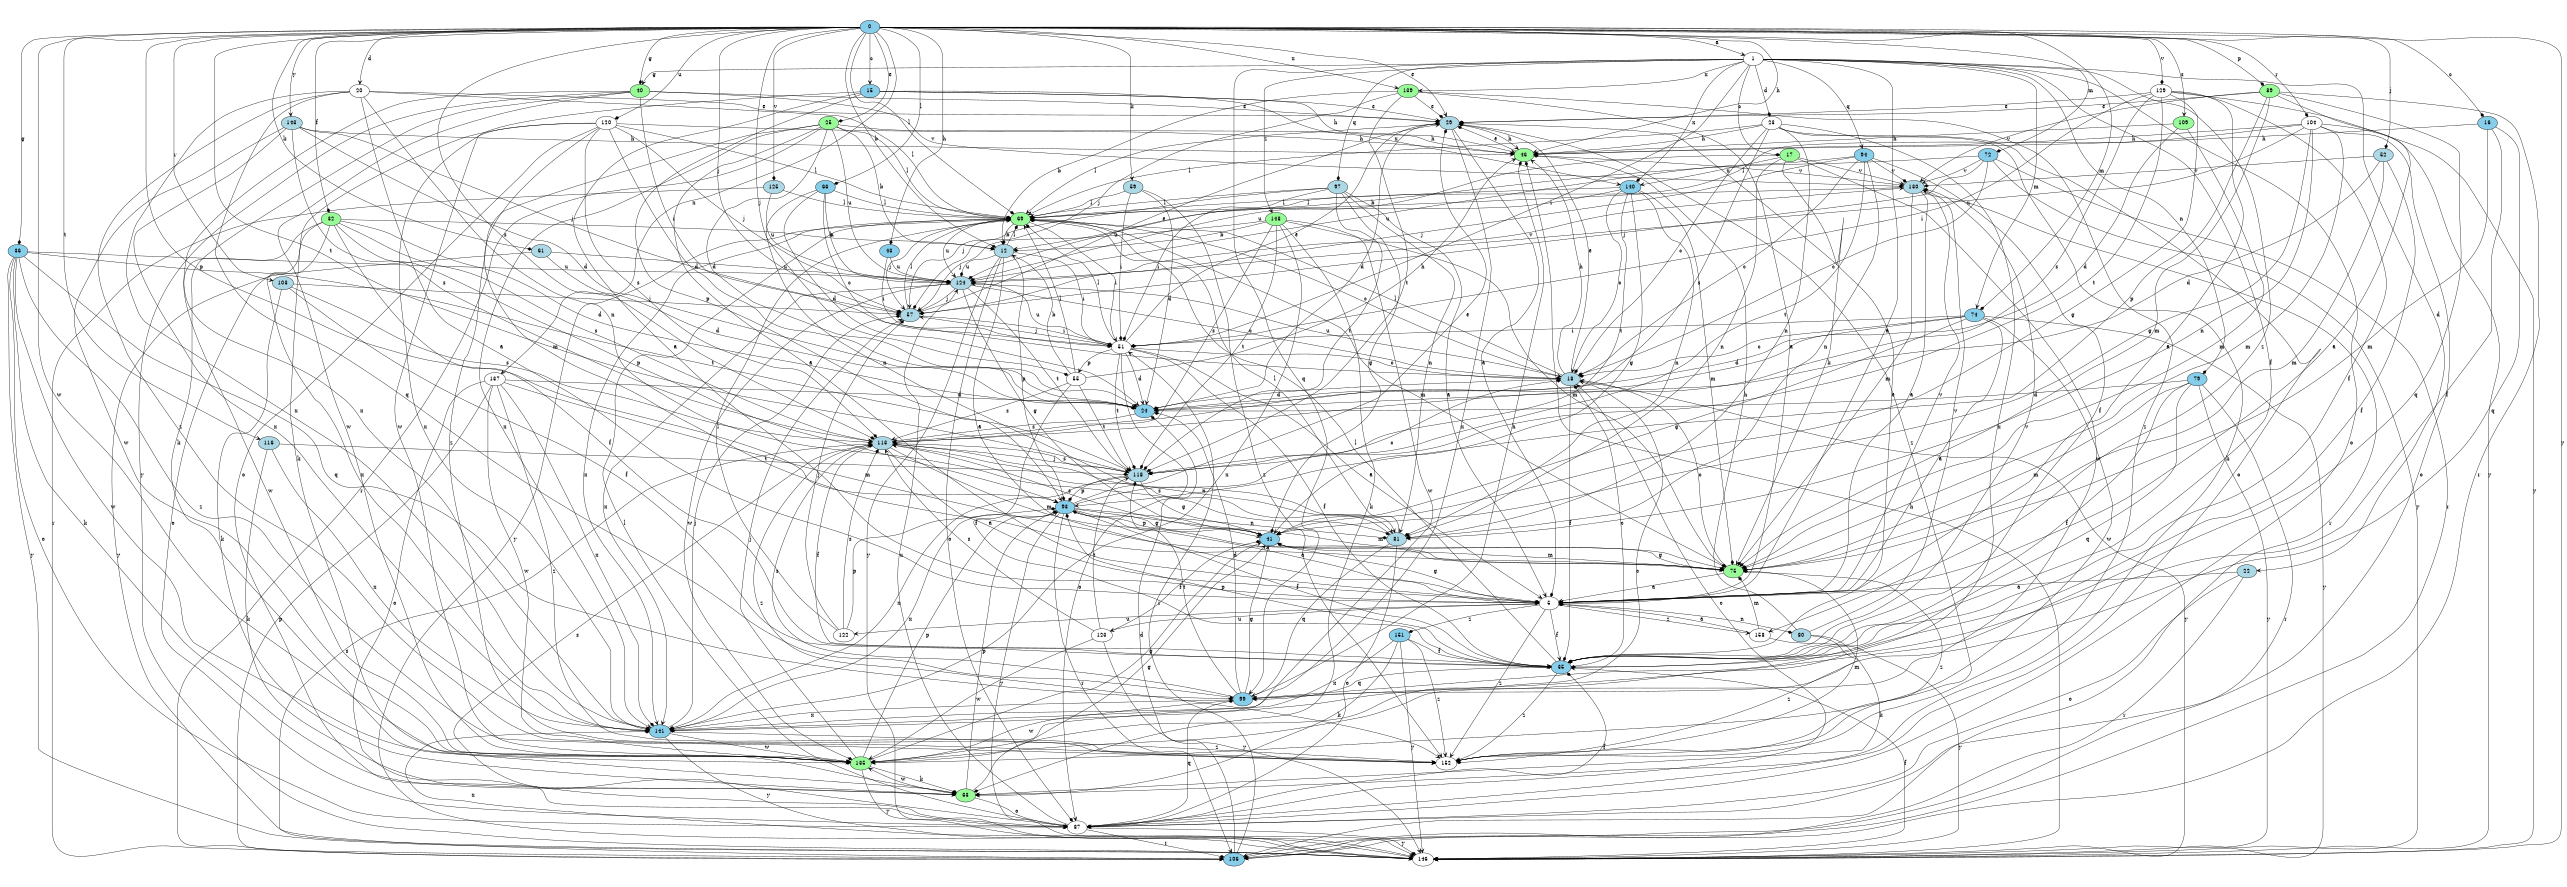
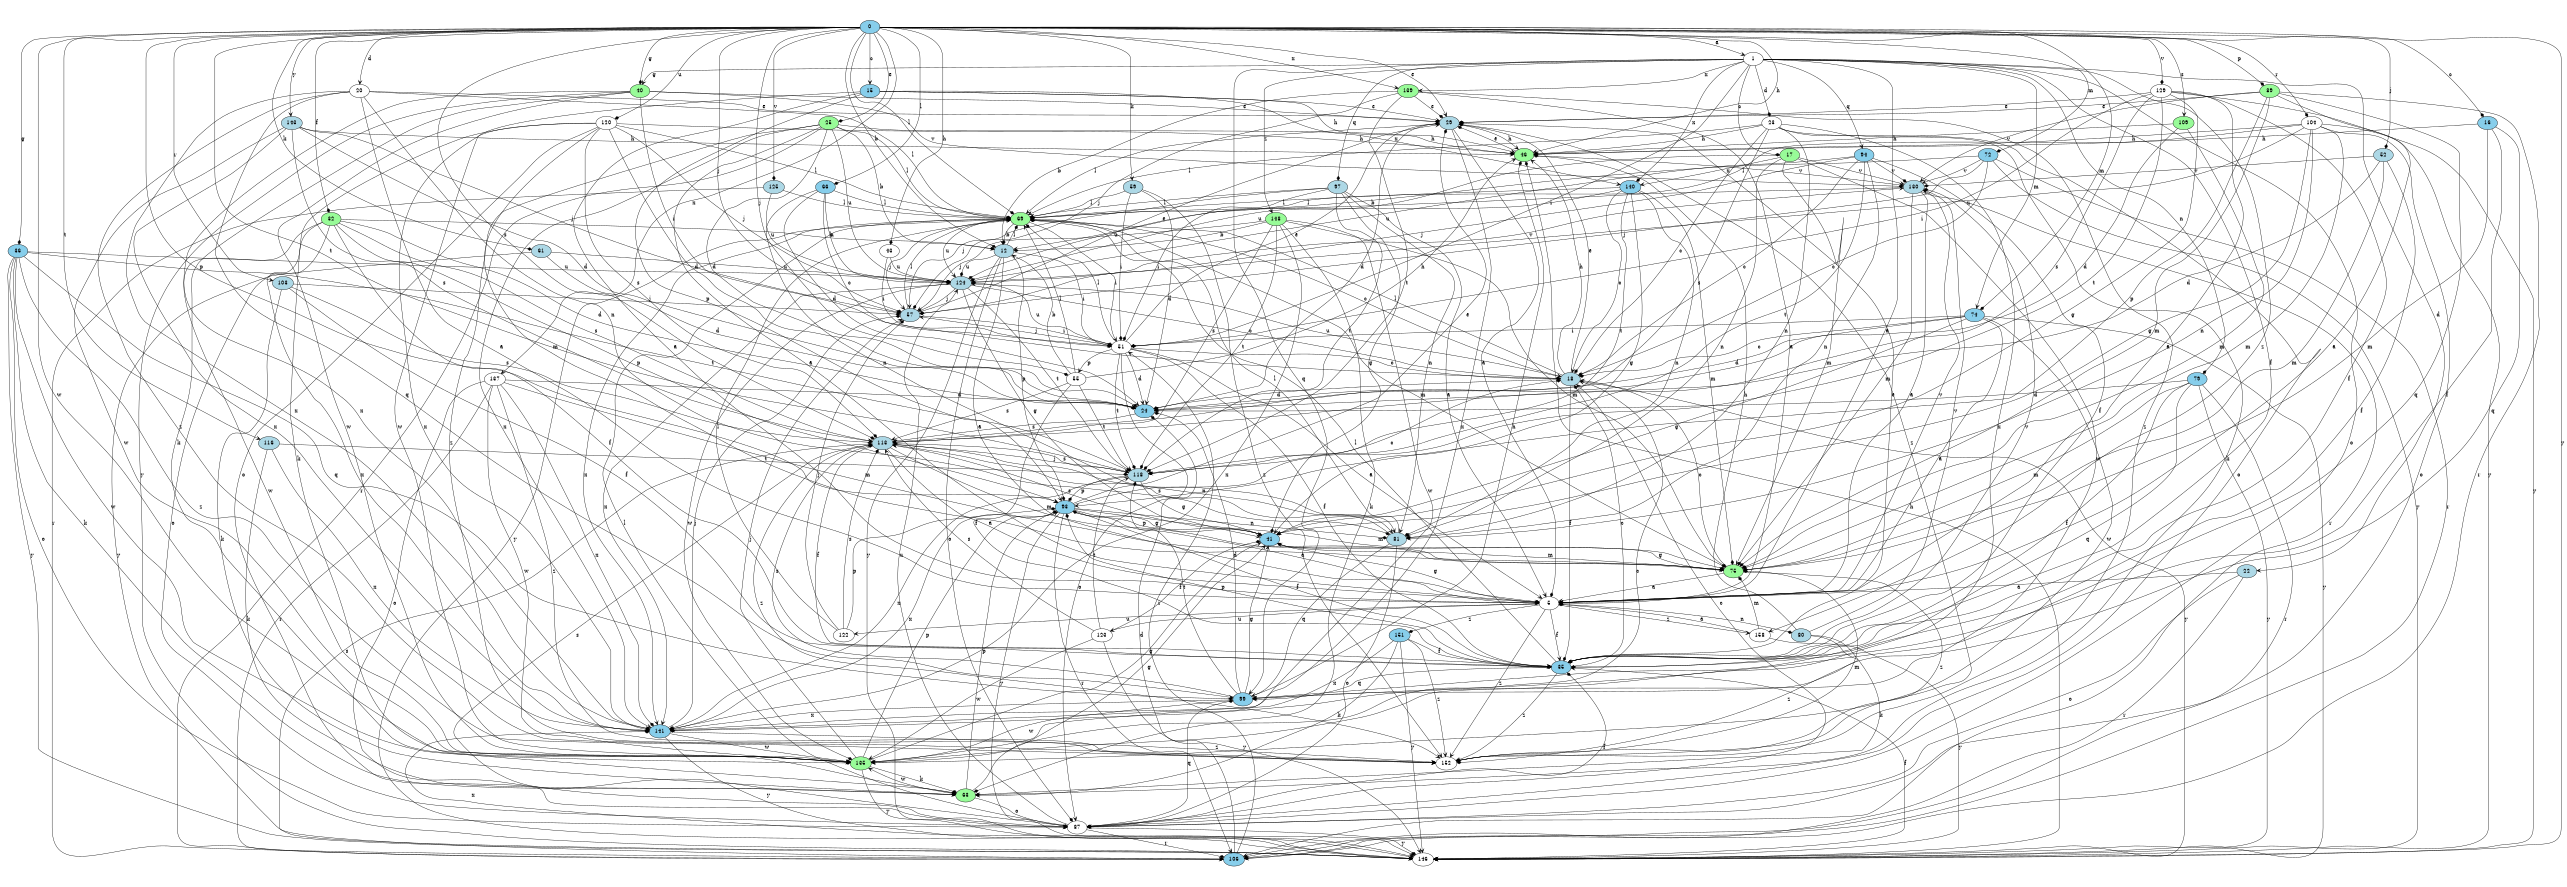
  strict digraph {
    node [fillcolor=skyblue style=filled]
    edge [arrowhead=vee]
    1 [fillcolor=white]
    0
    12 [fillcolor=lightblue]
    15
    16
    20 [fillcolor=white]
    25 [fillcolor=palegreen]
    29 [fillcolor=lightblue]
    32 [fillcolor=palegreen]
    36
    40 [fillcolor=palegreen]
-   43
+   43 [fillcolor=white]
    46 [fillcolor=palegreen]
    52 [fillcolor=lightblue]
    55 [fillcolor=white]
    57 [fillcolor=lightblue]
    59 [fillcolor=lightblue]
    61 [fillcolor=lightblue]
    66
    69 [fillcolor=palegreen]
    72
    74
    89 [fillcolor=palegreen]
    93
    103 [fillcolor=lightblue]
    104 [fillcolor=white]
    109 [fillcolor=palegreen]
    113 [fillcolor=lightblue]
    116 [fillcolor=lightblue]
    118 [fillcolor=lightblue]
    120 [fillcolor=white]
    125 [fillcolor=lightblue]
    129 [fillcolor=white]
    135 [fillcolor=palegreen]
    137 [fillcolor=white]
    139 [fillcolor=palegreen]
    143 [fillcolor=lightblue]
    146 [fillcolor=white]
    5 [fillcolor=white]
    17 [fillcolor=palegreen]
    22 [fillcolor=lightblue]
    23 [fillcolor=white]
    35
    51 [fillcolor=white]
    79
    87 [fillcolor=white]
    94
    97 [fillcolor=lightblue]
    99
    140
    148 [fillcolor=palegreen]
    n52 [fillcolor=white label=158]
    124 [fillcolor=lightblue]
    75 [fillcolor=palegreen]
    152 [fillcolor=white]
    81 [fillcolor=lightblue]
    141
    24
    106
    63 [fillcolor=palegreen]
    130 [fillcolor=lightblue]
    18 [fillcolor=lightblue]
    41
    80 [fillcolor=lightblue]
    122 [fillcolor=white]
    123 [fillcolor=white]
    151
    1 -> 40 [label=g]
    1 -> 74 [label=m]
    1 -> 139 [label=x]
    1 -> 5 [arrowhead=diamond label=a]
    1 -> 17 [arrowhead=diamond label=c]
    1 -> 22 [label=d]
    1 -> 23 [arrowhead=diamond label=d]
    1 -> 35 [arrowhead=diamond label=f]
    1 -> 51 [arrowhead=diamond label=i]
    1 -> 79 [arrowhead=diamond label=n]
    1 -> 87 [label=o]
    1 -> 94 [label=q]
    1 -> 97 [arrowhead=diamond label=q]
    1 -> 99 [label=q]
    1 -> 140 [arrowhead=diamond label=x]
    1 -> 148 [label=z]
    1 -> n52 [label=z]
    0 -> 1 [label=a]
    0 -> 12 [arrowhead=diamond label=b]
    0 -> 15 [label=c]
    0 -> 16 [arrowhead=diamond label=c]
    0 -> 20 [label=d]
    0 -> 25 [arrowhead=diamond label=e]
    0 -> 29 [label=e]
    0 -> 32 [arrowhead=diamond label=f]
    0 -> 36 [arrowhead=diamond label=g]
    0 -> 40 [arrowhead=diamond label=g]
    0 -> 43 [arrowhead=diamond label=h]
    0 -> 46 [label=h]
    0 -> 52 [arrowhead=diamond label=j]
    0 -> 55 [arrowhead=diamond label=j]
    0 -> 57 [arrowhead=diamond label=j]
    0 -> 59 [label=k]
    0 -> 61 [arrowhead=diamond label=k]
    0 -> 66 [arrowhead=diamond label=l]
    0 -> 69 [arrowhead=diamond label=l]
    0 -> 72 [arrowhead=diamond label=m]
    0 -> 74 [arrowhead=diamond label=m]
    0 -> 89 [arrowhead=diamond label=p]
    0 -> 93 [label=p]
    0 -> 103 [label=r]
    0 -> 104 [arrowhead=diamond label=r]
    0 -> 109 [label=s]
    0 -> 113 [arrowhead=diamond label=s]
    0 -> 116 [label=t]
    0 -> 118 [label=t]
    0 -> 120 [arrowhead=diamond label=u]
    0 -> 125 [arrowhead=diamond label=v]
    0 -> 129 [arrowhead=diamond label=v]
    0 -> 135 [arrowhead=diamond label=w]
    0 -> 137 [label=x]
    0 -> 139 [label=x]
    0 -> 143 [label=y]
    0 -> 146 [label=y]
    12 -> 69 [arrowhead=diamond label=l]
    12 -> 93 [arrowhead=diamond label=p]
    12 -> 146 [label=y]
    12 -> 5 [label=a]
    12 -> 51 [arrowhead=diamond label=i]
    12 -> 87 [arrowhead=diamond label=o]
    12 -> 124 [arrowhead=diamond label=u]
    15 -> 29 [label=e]
    15 -> 46 [label=h]
    15 -> 93 [label=p]
    15 -> 135 [label=w]
    15 -> 5 [arrowhead=diamond label=a]
    15 -> 140 [label=x]
    16 -> 46 [label=h]
    16 -> 35 [arrowhead=diamond label=f]
    16 -> 99 [label=q]
    16 -> 75 [label=m]
    20 -> 29 [arrowhead=diamond label=e]
    20 -> 69 [label=l]
    20 -> 5 [label=a]
    20 -> 99 [label=q]
    20 -> 152 [arrowhead=diamond label=z]
    20 -> 81 [arrowhead=diamond label=n]
    20 -> 141 [arrowhead=diamond label=x]
    25 -> 12 [label=b]
    25 -> 46 [arrowhead=diamond label=h]
    25 -> 69 [label=l]
    25 -> 5 [label=a]
    25 -> 124 [arrowhead=diamond label=u]
    25 -> 152 [label=z]
    25 -> 141 [label=x]
    25 -> 24 [arrowhead=diamond label=d]
    25 -> 106 [label=r]
    29 -> 46 [label=h]
    29 -> 69 [label=l]
    29 -> 5 [arrowhead=diamond label=a]
    29 -> 152 [arrowhead=diamond label=z]
    29 -> 141 [label=x]
    29 -> 24 [arrowhead=diamond label=d]
    32 -> 12 [arrowhead=diamond label=b]
    32 -> 93 [label=p]
    32 -> 113 [label=s]
    32 -> 135 [label=w]
    32 -> 35 [label=f]
    32 -> 87 [label=o]
    32 -> 141 [arrowhead=diamond label=x]
    32 -> 24 [label=d]
    36 -> 118 [label=t]
    36 -> 135 [arrowhead=diamond label=w]
    36 -> 146 [arrowhead=diamond label=y]
    36 -> 87 [label=o]
    36 -> 99 [arrowhead=diamond label=q]
    36 -> 124 [label=u]
    36 -> 152 [label=z]
    36 -> 63 [arrowhead=diamond label=k]
    40 -> 29 [label=e]
    40 -> 135 [label=w]
    40 -> 146 [arrowhead=diamond label=y]
    40 -> 51 [label=i]
    40 -> 141 [label=x]
    40 -> 63 [arrowhead=diamond label=k]
    40 -> 130 [arrowhead=diamond label=v]
    43 -> 51 [arrowhead=diamond label=i]
    43 -> 124 [arrowhead=diamond label=u]
    46 -> 29 [arrowhead=diamond label=e]
    46 -> 130 [label=v]
    52 -> 35 [arrowhead=diamond label=f]
    52 -> 75 [arrowhead=diamond label=m]
    52 -> 24 [arrowhead=diamond label=d]
    52 -> 130 [arrowhead=diamond label=v]
    55 -> 12 [label=b]
    55 -> 46 [label=h]
    55 -> 69 [label=l]
    55 -> 113 [label=s]
    55 -> 118 [label=t]
    55 -> 35 [arrowhead=diamond label=f]
    57 -> 29 [label=e]
    57 -> 69 [arrowhead=diamond label=l]
    57 -> 51 [arrowhead=diamond label=i]
    59 -> 69 [label=l]
    59 -> 51 [arrowhead=diamond label=i]
    59 -> 152 [label=z]
    59 -> 24 [label=d]
    61 -> 146 [label=y]
    61 -> 124 [arrowhead=diamond label=u]
    61 -> 24 [label=d]
    66 -> 69 [arrowhead=diamond label=l]
    66 -> 124 [label=u]
    66 -> 81 [label=n]
    66 -> 24 [label=d]
    66 -> 18 [arrowhead=diamond label=c]
    69 -> 12 [arrowhead=diamond label=b]
    69 -> 57 [label=j]
    69 -> 51 [label=i]
    69 -> 124 [label=u]
    69 -> 75 [arrowhead=diamond label=m]
    69 -> 141 [label=x]
    69 -> 18 [label=c]
    72 -> 12 [label=b]
    72 -> 57 [arrowhead=diamond label=j]
    72 -> 146 [arrowhead=diamond label=y]
    72 -> 106 [label=r]
    72 -> 130 [label=v]
    72 -> 18 [label=c]
    74 -> 135 [label=w]
    74 -> 146 [arrowhead=diamond label=y]
    74 -> 5 [label=a]
    74 -> 51 [arrowhead=diamond label=i]
    74 -> 24 [label=d]
    74 -> 18 [arrowhead=diamond label=c]
    74 -> 41 [label=g]
    89 -> 29 [arrowhead=diamond label=e]
    89 -> 93 [label=p]
    89 -> 5 [label=a]
    89 -> 99 [arrowhead=diamond label=q]
    89 -> 75 [arrowhead=diamond label=m]
    89 -> 106 [arrowhead=diamond label=r]
    89 -> 130 [label=v]
    93 -> 29 [arrowhead=diamond label=e]
    93 -> 146 [arrowhead=diamond label=y]
    93 -> 5 [arrowhead=diamond label=a]
    93 -> 35 [arrowhead=diamond label=f]
    93 -> 75 [arrowhead=diamond label=m]
    93 -> 81 [arrowhead=diamond label=n]
    93 -> 141 [label=x]
    93 -> 106 [label=r]
    93 -> 18 [arrowhead=diamond label=c]
    93 -> 41 [arrowhead=diamond label=g]
    103 -> 57 [arrowhead=diamond label=j]
    103 -> 113 [label=s]
    103 -> 35 [arrowhead=diamond label=f]
    103 -> 63 [label=k]
    104 -> 46 [label=h]
    104 -> 69 [arrowhead=diamond label=l]
    104 -> 146 [label=y]
    104 -> 87 [arrowhead=diamond label=o]
    104 -> 124 [arrowhead=diamond label=u]
    104 -> 75 [arrowhead=diamond label=m]
    104 -> 81 [label=n]
    104 -> 41 [label=g]
    109 -> 46 [arrowhead=diamond label=h]
    109 -> 75 [arrowhead=diamond label=m]
    109 -> 24 [label=d]
    113 -> 118 [label=j]
    113 -> 5 [arrowhead=diamond label=a]
    113 -> 35 [label=f]
    113 -> 75 [arrowhead=diamond label=m]
    113 -> 152 [label=z]
    113 -> 81 [label=n]
    116 -> 118 [arrowhead=diamond label=t]
    116 -> 141 [arrowhead=diamond label=x]
    116 -> 63 [label=k]
    118 -> 93 [arrowhead=diamond label=p]
    118 -> 113 [arrowhead=diamond label=s]
    118 -> 141 [label=x]
    118 -> 41 [label=g]
    120 -> 46 [label=h]
    120 -> 57 [arrowhead=diamond label=j]
    120 -> 69 [arrowhead=diamond label=l]
    120 -> 113 [arrowhead=diamond label=s]
    120 -> 87 [arrowhead=diamond label=o]
    120 -> 75 [arrowhead=diamond label=m]
    120 -> 141 [label=x]
    120 -> 24 [arrowhead=diamond label=d]
    120 -> 63 [arrowhead=diamond label=k]
    125 -> 69 [label=l]
    125 -> 124 [arrowhead=diamond label=u]
    125 -> 106 [arrowhead=diamond label=r]
    129 -> 29 [arrowhead=diamond label=e]
    129 -> 113 [label=s]
    129 -> 118 [arrowhead=diamond label=t]
    129 -> 146 [label=y]
    129 -> 5 [arrowhead=diamond label=a]
    129 -> 35 [arrowhead=diamond label=f]
    129 -> 51 [arrowhead=diamond label=i]
    129 -> 41 [arrowhead=diamond label=g]
    135 -> 57 [label=j]
    135 -> 93 [label=p]
    135 -> 146 [label=y]
    135 -> 63 [arrowhead=diamond label=k]
    135 -> 18 [label=c]
    135 -> 41 [label=g]
    137 -> 135 [label=w]
    137 -> 87 [label=o]
    137 -> 75 [label=m]
    137 -> 152 [label=z]
    137 -> 141 [arrowhead=diamond label=x]
    137 -> 24 [arrowhead=diamond label=d]
-   137 -> 106 [label=p]
+   137 -> 106 [label=r]
    139 -> 12 [label=b]
    139 -> 29 [arrowhead=diamond label=e]
    139 -> 57 [arrowhead=diamond label=j]
    139 -> 118 [arrowhead=diamond label=t]
    139 -> 5 [label=a]
    139 -> 152 [label=z]
    143 -> 46 [label=h]
    143 -> 57 [label=j]
    143 -> 113 [label=s]
    143 -> 135 [label=w]
    143 -> 141 [arrowhead=diamond label=x]
    143 -> 24 [label=d]
    146 -> 46 [arrowhead=diamond label=h]
    146 -> 69 [label=y]
    146 -> 35 [label=f]
    146 -> 141 [arrowhead=diamond label=x]
    5 -> 35 [label=f]
    5 -> n52 [label=z]
    5 -> 152 [label=z]
    5 -> 130 [label=v]
    5 -> 41 [label=g]
    5 -> 80 [arrowhead=diamond label=n]
    5 -> 122 [label=u]
    5 -> 123 [label=u]
    5 -> 151 [arrowhead=diamond label=z]
    17 -> 135 [label=w]
    17 -> 140 [label=x]
    17 -> 124 [arrowhead=diamond label=u]
-   17 -> 75 [label=k]
+   17 -> 75 [label=m]
    17 -> 81 [arrowhead=diamond label=n]
    17 -> 130 [label=v]
    22 -> 5 [label=a]
    22 -> 87 [arrowhead=diamond label=o]
    22 -> 106 [label=r]
    23 -> 46 [arrowhead=diamond label=h]
    23 -> 69 [label=l]
    23 -> 113 [label=s]
    23 -> 87 [arrowhead=diamond label=o]
    23 -> 81 [label=n]
    23 -> 141 [arrowhead=diamond label=x]
    23 -> 63 [arrowhead=diamond label=k]
    23 -> 18 [arrowhead=diamond label=c]
    35 -> 29 [arrowhead=diamond label=e]
    35 -> 69 [arrowhead=diamond label=l]
    35 -> 93 [arrowhead=diamond label=p]
    35 -> 99 [label=q]
    35 -> 152 [label=z]
    35 -> 130 [arrowhead=diamond label=v]
    35 -> 18 [arrowhead=diamond label=c]
    51 -> 29 [arrowhead=diamond label=e]
    51 -> 55 [label=p]
    51 -> 57 [label=j]
    51 -> 69 [arrowhead=diamond label=l]
    51 -> 118 [arrowhead=diamond label=t]
    51 -> 5 [label=a]
    51 -> 35 [arrowhead=diamond label=f]
    51 -> 87 [label=o]
    51 -> 124 [arrowhead=diamond label=u]
    51 -> 24 [label=d]
    51 -> 18 [label=c]
    79 -> 146 [label=y]
    79 -> 35 [arrowhead=diamond label=f]
    79 -> 99 [label=q]
    79 -> 75 [arrowhead=diamond label=m]
    79 -> 24 [label=d]
    79 -> 106 [label=r]
    87 -> 69 [label=l]
    87 -> 113 [arrowhead=diamond label=s]
    87 -> 146 [arrowhead=diamond label=y]
    87 -> 35 [arrowhead=diamond label=f]
    87 -> 99 [arrowhead=diamond label=q]
    87 -> 124 [label=u]
    87 -> 106 [arrowhead=diamond label=r]
    87 -> 18 [label=c]
    94 -> 57 [arrowhead=diamond label=j]
    94 -> 118 [label=t]
    94 -> 35 [label=f]
    94 -> 124 [label=u]
    94 -> 81 [arrowhead=diamond label=n]
    94 -> 130 [arrowhead=diamond label=v]
    94 -> 18 [arrowhead=diamond label=c]
    97 -> 57 [label=j]
    97 -> 69 [label=l]
    97 -> 118 [arrowhead=diamond label=t]
    97 -> 5 [label=a]
    97 -> 51 [arrowhead=diamond label=i]
    97 -> 81 [label=n]
    97 -> 41 [arrowhead=diamond label=g]
    99 -> 46 [arrowhead=diamond label=h]
    99 -> 113 [arrowhead=diamond label=s]
    99 -> 118 [arrowhead=diamond label=t]
    99 -> 135 [label=w]
    99 -> 141 [label=x]
    99 -> 24 [arrowhead=diamond label=d]
    99 -> 41 [label=g]
    140 -> 69 [arrowhead=diamond label=l]
    140 -> 118 [arrowhead=diamond label=t]
    140 -> 124 [arrowhead=diamond label=u]
    140 -> 75 [arrowhead=diamond label=m]
    140 -> 81 [arrowhead=diamond label=n]
    140 -> 18 [label=c]
    140 -> 41 [label=g]
    148 -> 12 [arrowhead=diamond label=b]
    148 -> 57 [label=j]
    148 -> 113 [label=s]
    148 -> 118 [arrowhead=diamond label=t]
    148 -> 135 [arrowhead=diamond label=w]
    148 -> 75 [arrowhead=diamond label=m]
    148 -> 141 [arrowhead=diamond label=x]
    148 -> 63 [arrowhead=diamond label=k]
    n52 -> 146 [label=y]
    n52 -> 5 [arrowhead=diamond label=a]
    n52 -> 75 [arrowhead=diamond label=m]
    124 -> 57 [label=j]
    124 -> 118 [arrowhead=diamond label=t]
    124 -> 135 [arrowhead=diamond label=w]
    124 -> 141 [label=x]
    124 -> 130 [label=v]
    124 -> 18 [arrowhead=diamond label=c]
    124 -> 41 [label=g]
    75 -> 5 [label=a]
    75 -> 152 [arrowhead=diamond label=z]
    75 -> 18 [label=c]
    75 -> 41 [arrowhead=diamond label=g]
    152 -> 75 [arrowhead=diamond label=m]
    81 -> 69 [label=l]
    81 -> 113 [label=s]
    81 -> 87 [label=o]
    81 -> 99 [label=q]
    141 -> 57 [arrowhead=diamond label=j]
    141 -> 135 [label=w]
    141 -> 146 [label=y]
    141 -> 152 [label=z]
    24 -> 113 [label=s]
    106 -> 113 [label=s]
    106 -> 51 [label=i]
    106 -> 24 [arrowhead=diamond label=d]
    63 -> 93 [arrowhead=diamond label=p]
    63 -> 135 [label=w]
    63 -> 87 [arrowhead=diamond label=o]
    63 -> 41 [label=g]
    130 -> 69 [arrowhead=diamond label=l]
    130 -> 5 [label=a]
    130 -> 75 [arrowhead=diamond label=m]
    130 -> 106 [label=r]
    18 -> 29 [arrowhead=diamond label=e]
    18 -> 46 [label=h]
    18 -> 69 [arrowhead=diamond label=l]
    18 -> 146 [label=y]
    18 -> 35 [arrowhead=diamond label=f]
    18 -> 124 [label=u]
    18 -> 24 [arrowhead=diamond label=d]
    41 -> 93 [arrowhead=diamond label=p]
    41 -> 113 [label=s]
    41 -> 75 [label=m]
    80 -> 46 [arrowhead=diamond label=h]
    80 -> 152 [arrowhead=diamond label=z]
    80 -> 63 [label=k]
    80 -> 130 [label=v]
    122 -> 57 [arrowhead=diamond label=j]
    122 -> 69 [label=l]
    122 -> 93 [arrowhead=diamond label=p]
    122 -> 113 [arrowhead=diamond label=s]
    123 -> 113 [label=s]
    123 -> 118 [label=t]
    123 -> 135 [label=w]
    123 -> 146 [label=y]
    123 -> 41 [arrowhead=diamond label=f]
    151 -> 146 [label=y]
    151 -> 35 [label=f]
    151 -> 152 [label=z]
    151 -> 141 [arrowhead=diamond label=x]
    151 -> 63 [label=k]
  }
